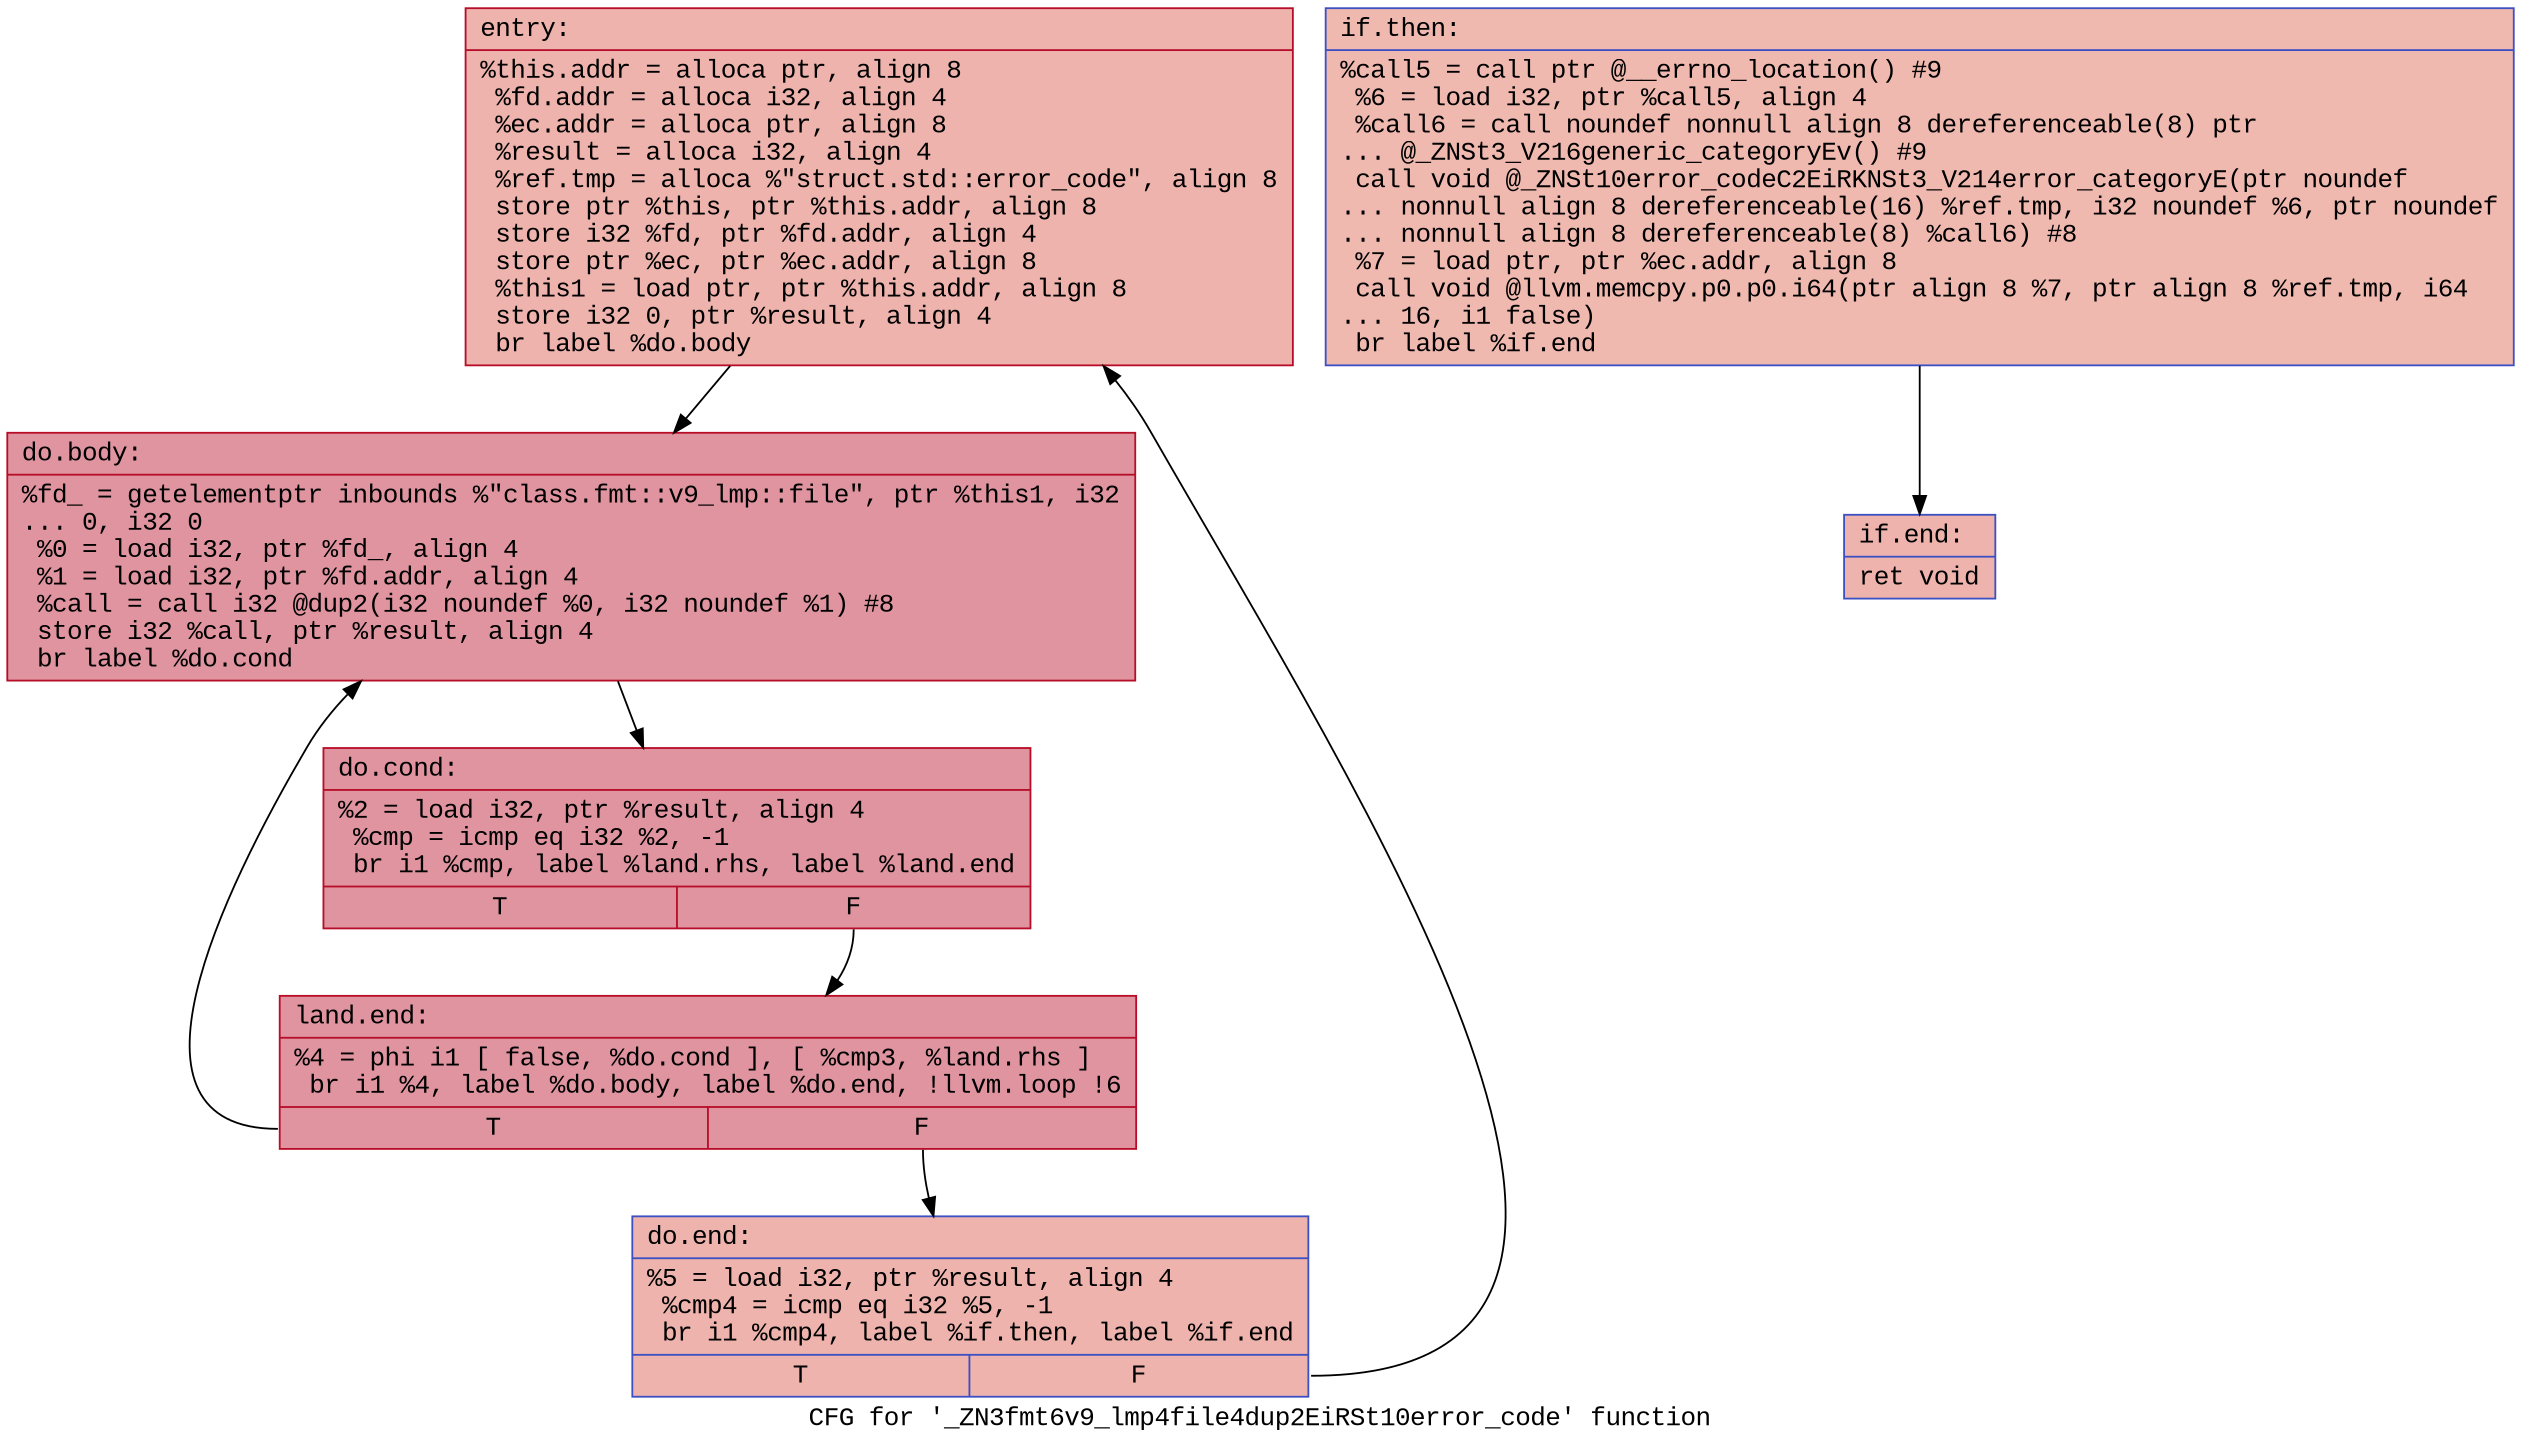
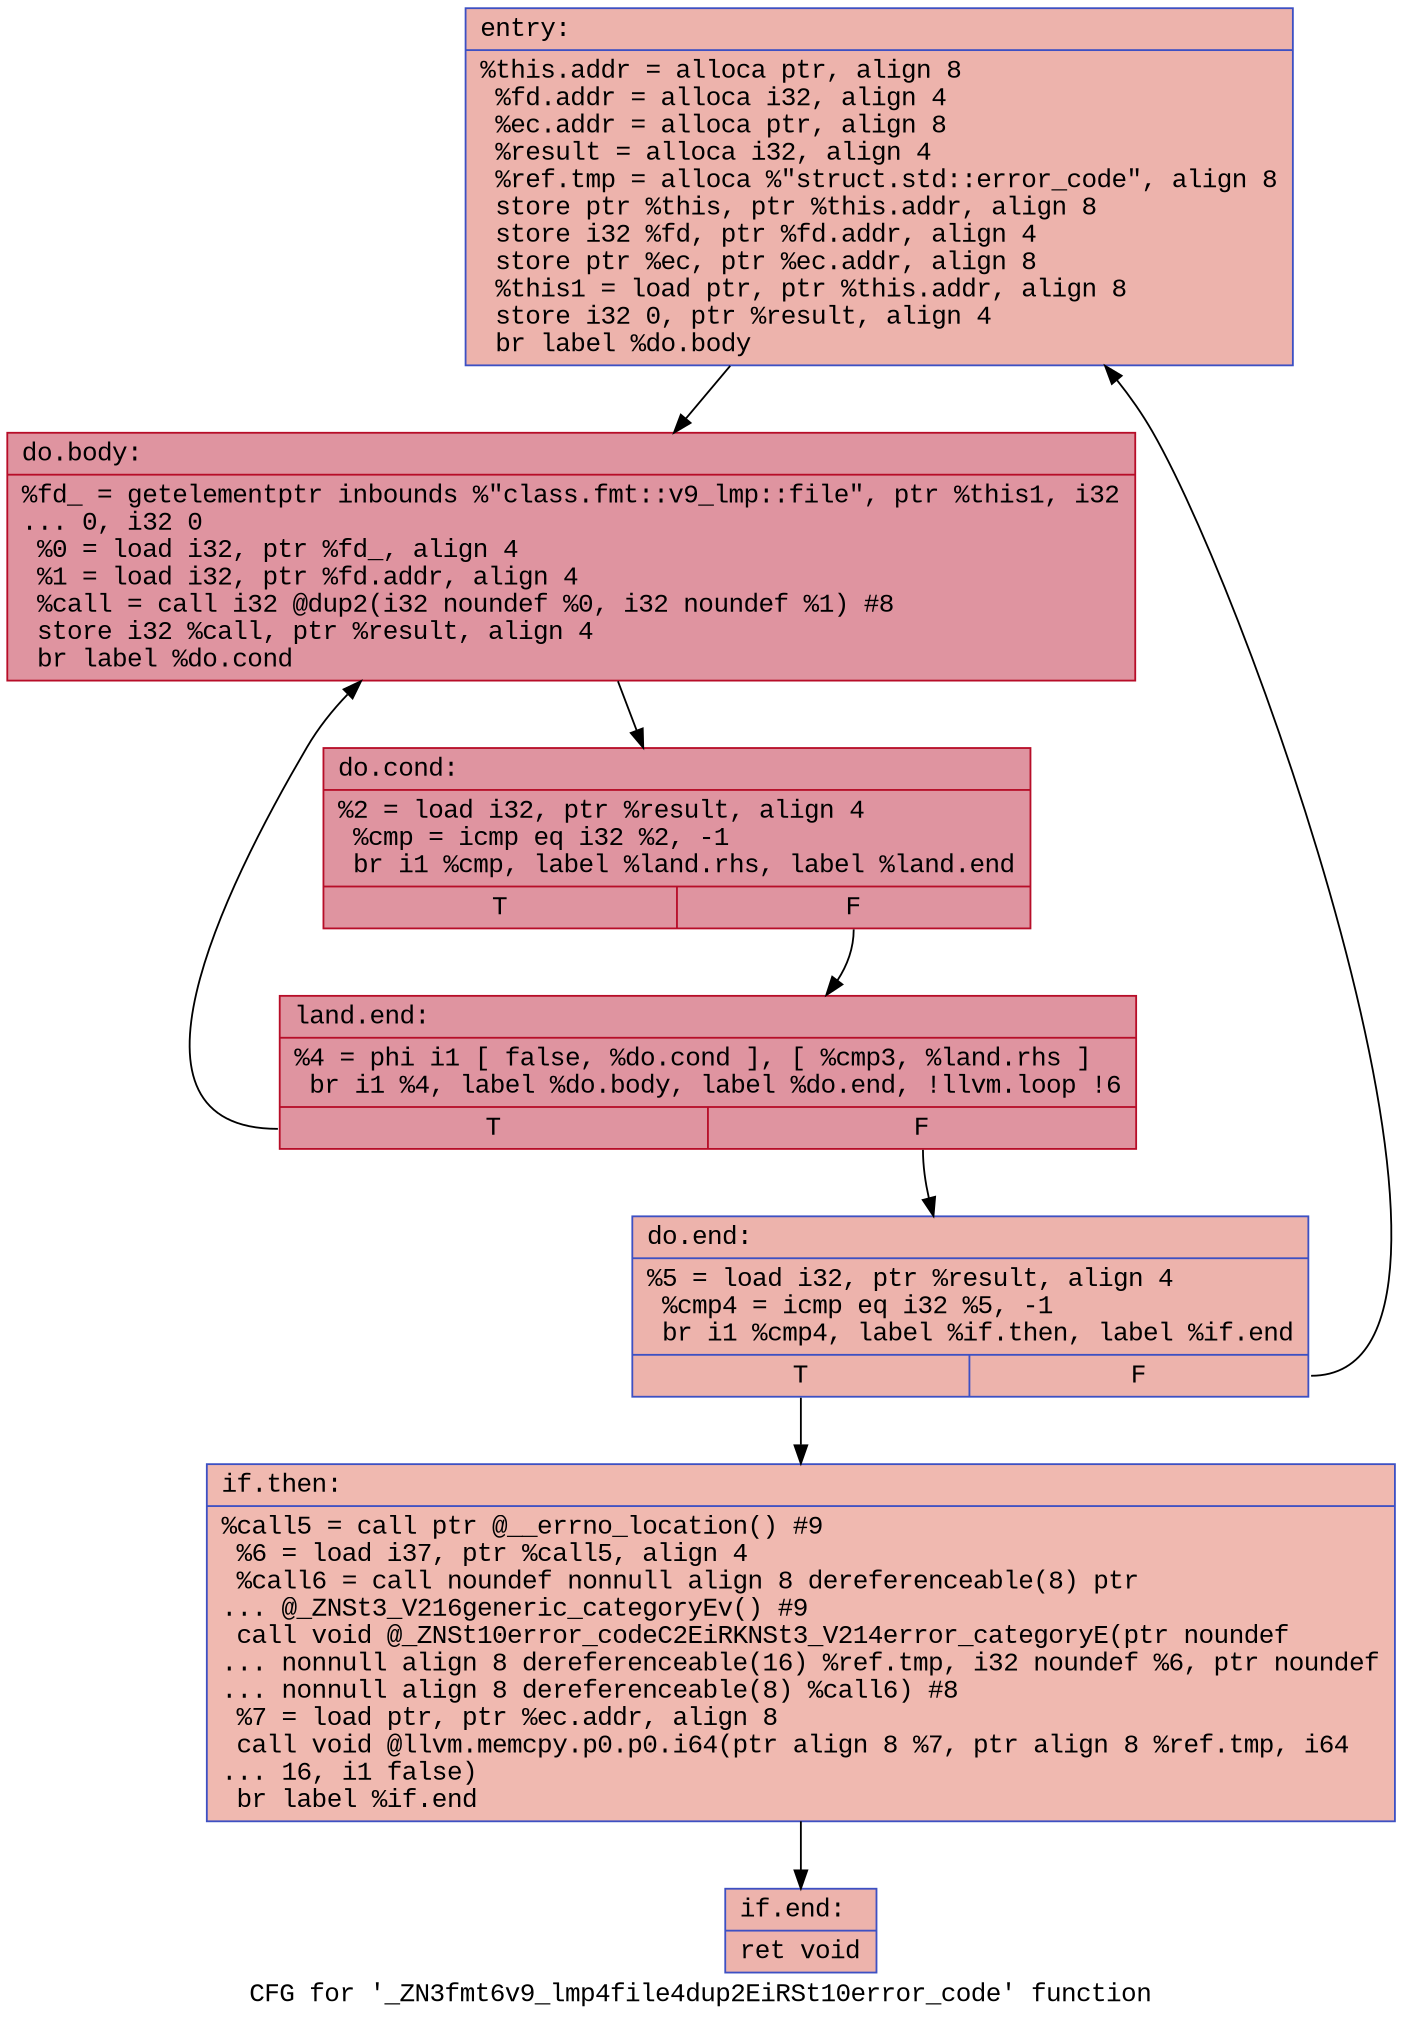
  digraph {
    fontname="Liberation Mono"
    label="CFG for '_ZN3fmt6v9_lmp4file4dup2EiRSt10error_code' function"
    node [color="#3d50c3ff" fillcolor="#d6524470" fontname="Liberation Mono" shape=record style=filled]
    edge [fontname="Liberation Mono"]
-   n1 [color="#b70d28ff" label="{entry:\l|  %this.addr = alloca ptr, align 8\l  %fd.addr = alloca i32, align 4\l  %ec.addr = alloca ptr, align 8\l  %result = alloca i32, align 4\l  %ref.tmp = alloca %\"struct.std::error_code\", align 8\l  store ptr %this, ptr %this.addr, align 8\l  store i32 %fd, ptr %fd.addr, align 4\l  store ptr %ec, ptr %ec.addr, align 8\l  %this1 = load ptr, ptr %this.addr, align 8\l  store i32 0, ptr %result, align 4\l  br label %do.body\l}"]
+   n1 [label="{entry:\l|  %this.addr = alloca ptr, align 8\l  %fd.addr = alloca i32, align 4\l  %ec.addr = alloca ptr, align 8\l  %result = alloca i32, align 4\l  %ref.tmp = alloca %\"struct.std::error_code\", align 8\l  store ptr %this, ptr %this.addr, align 8\l  store i32 %fd, ptr %fd.addr, align 4\l  store ptr %ec, ptr %ec.addr, align 8\l  %this1 = load ptr, ptr %this.addr, align 8\l  store i32 0, ptr %result, align 4\l  br label %do.body\l}"]
    n2 [color="#b70d28ff" fillcolor="#b70d2870" label="{do.body:\l|  %fd_ = getelementptr inbounds %\"class.fmt::v9_lmp::file\", ptr %this1, i32\l... 0, i32 0\l  %0 = load i32, ptr %fd_, align 4\l  %1 = load i32, ptr %fd.addr, align 4\l  %call = call i32 @dup2(i32 noundef %0, i32 noundef %1) #8\l  store i32 %call, ptr %result, align 4\l  br label %do.cond\l}"]
    n3 [color="#b70d28ff" fillcolor="#b70d2870" label="{do.cond:\l|  %2 = load i32, ptr %result, align 4\l  %cmp = icmp eq i32 %2, -1\l  br i1 %cmp, label %land.rhs, label %land.end\l|{<s0>T|<s1>F}}"]
    n4 [color="#b70d28ff" fillcolor="#b70d2870" label="{land.end:\l|  %4 = phi i1 [ false, %do.cond ], [ %cmp3, %land.rhs ]\l  br i1 %4, label %do.body, label %do.end, !llvm.loop !6\l|{<s0>T|<s1>F}}"]
    n5 [label="{do.end:\l|  %5 = load i32, ptr %result, align 4\l  %cmp4 = icmp eq i32 %5, -1\l  br i1 %cmp4, label %if.then, label %if.end\l|{<s0>T|<s1>F}}"]
-   n6 [fillcolor="#de614d70" label="{if.then:\l|  %call5 = call ptr @__errno_location() #9\l  %6 = load i32, ptr %call5, align 4\l  %call6 = call noundef nonnull align 8 dereferenceable(8) ptr\l... @_ZNSt3_V216generic_categoryEv() #9\l  call void @_ZNSt10error_codeC2EiRKNSt3_V214error_categoryE(ptr noundef\l... nonnull align 8 dereferenceable(16) %ref.tmp, i32 noundef %6, ptr noundef\l... nonnull align 8 dereferenceable(8) %call6) #8\l  %7 = load ptr, ptr %ec.addr, align 8\l  call void @llvm.memcpy.p0.p0.i64(ptr align 8 %7, ptr align 8 %ref.tmp, i64\l... 16, i1 false)\l  br label %if.end\l}"]
+   n6 [fillcolor="#de614d70" label="{if.then:\l|  %call5 = call ptr @__errno_location() #9\l  %6 = load i37, ptr %call5, align 4\l  %call6 = call noundef nonnull align 8 dereferenceable(8) ptr\l... @_ZNSt3_V216generic_categoryEv() #9\l  call void @_ZNSt10error_codeC2EiRKNSt3_V214error_categoryE(ptr noundef\l... nonnull align 8 dereferenceable(16) %ref.tmp, i32 noundef %6, ptr noundef\l... nonnull align 8 dereferenceable(8) %call6) #8\l  %7 = load ptr, ptr %ec.addr, align 8\l  call void @llvm.memcpy.p0.p0.i64(ptr align 8 %7, ptr align 8 %ref.tmp, i64\l... 16, i1 false)\l  br label %if.end\l}"]
    n7 [label="{if.end:\l|  ret void\l}"]
    n1 -> n2
    n2 -> n3
    n3 -> n4 [tailport=s1]
    n4 -> n2 [tailport=s0]
    n4 -> n5 [tailport=s1]
    n5 -> n1 [tailport=s1]
+   n5 -> n6 [tailport=s0]
    n6 -> n7
  }
